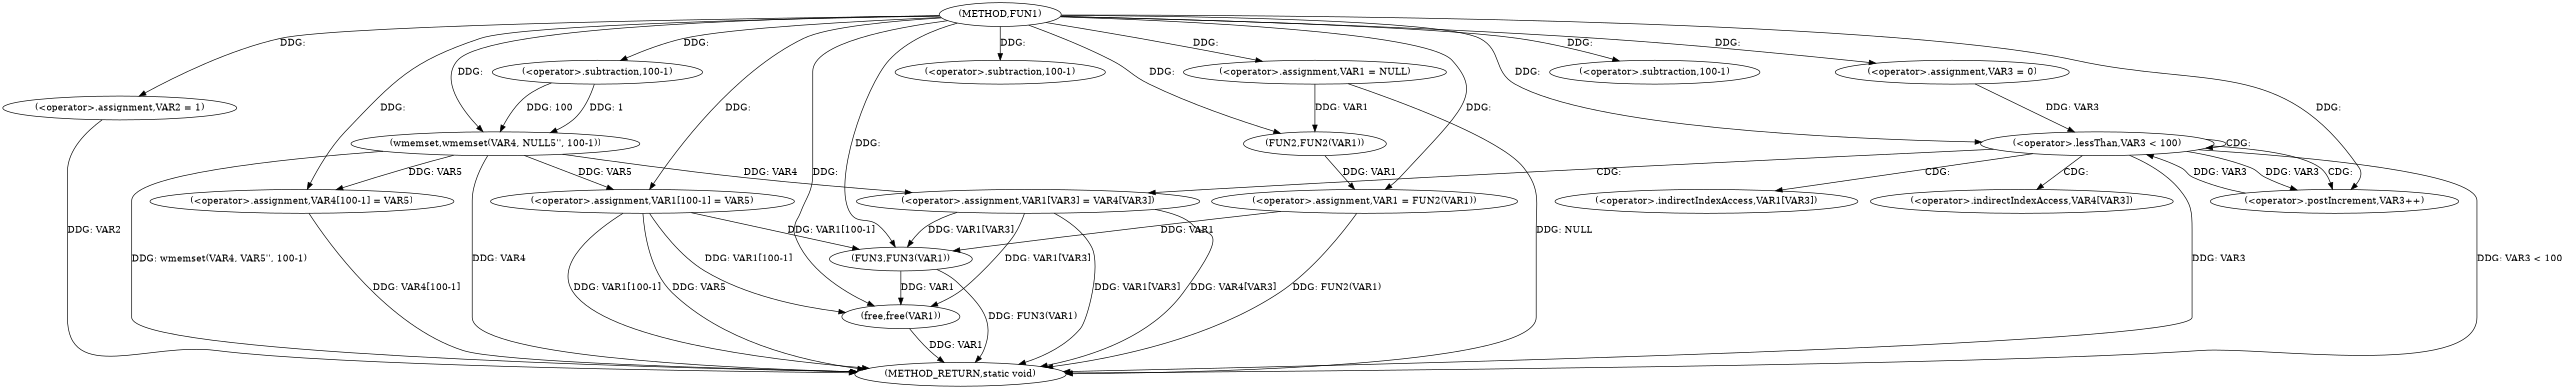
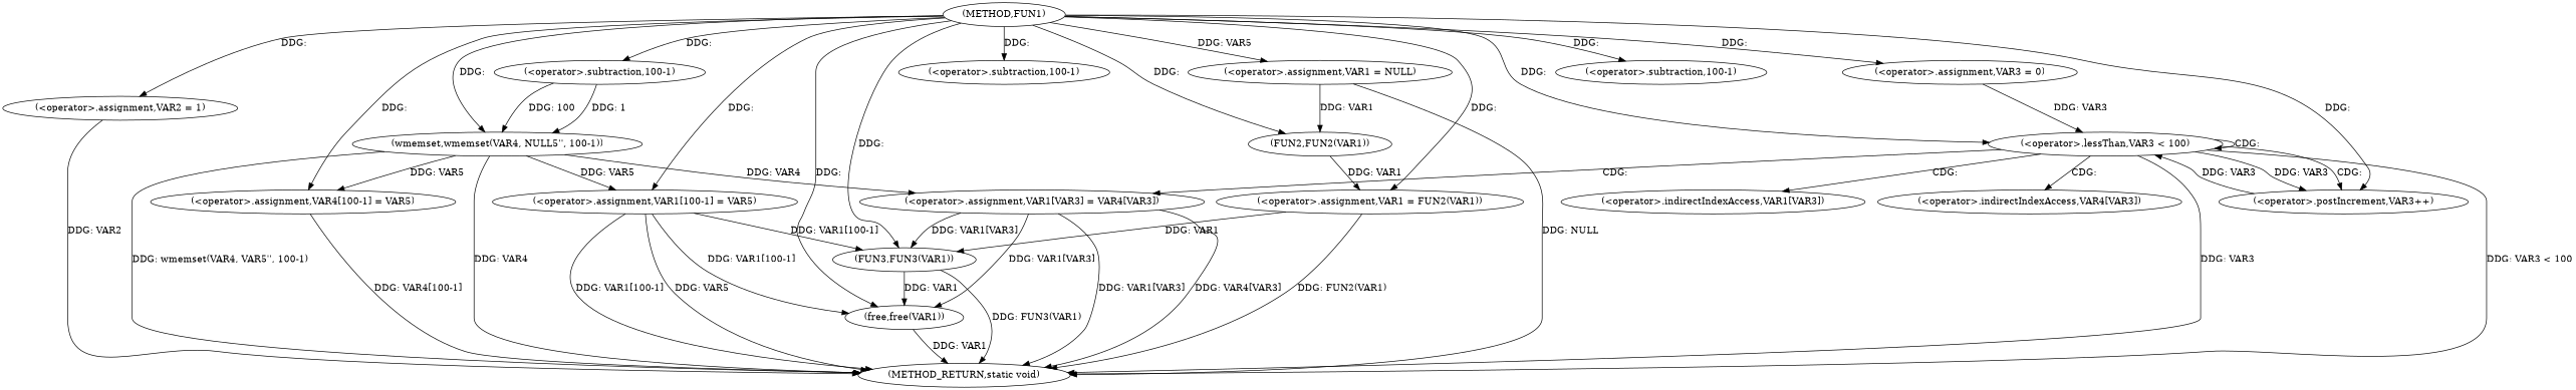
  digraph {
    n1 [label="(METHOD,FUN1)"]
    n2 [label="(<operator>.assignment,VAR1 = NULL)"]
    n3 [label="(<operator>.assignment,VAR2 = 1)"]
    n4 [label="(<operator>.assignment,VAR1 = FUN2(VAR1))"]
    n5 [label="(FUN2,FUN2(VAR1))"]
    n6 [label="(wmemset,wmemset(VAR4, NULL5'', 100-1))"]
    n7 [label="(<operator>.subtraction,100-1)"]
    n8 [label="(<operator>.assignment,VAR4[100-1] = VAR5)"]
    n9 [label="(<operator>.subtraction,100-1)"]
    n10 [label="(<operator>.assignment,VAR3 = 0)"]
    n11 [label="(<operator>.lessThan,VAR3 < 100)"]
    n12 [label="(<operator>.postIncrement,VAR3++)"]
    n13 [label="(<operator>.assignment,VAR1[100-1] = VAR5)"]
    n14 [label="(<operator>.subtraction,100-1)"]
    n15 [label="(FUN3,FUN3(VAR1))"]
    n16 [label="(free,free(VAR1))"]
    n17 [label="(METHOD_RETURN,static void)"]
    n18 [label="(<operator>.assignment,VAR1[VAR3] = VAR4[VAR3])"]
    n19 [label="(<operator>.indirectIndexAccess,VAR1[VAR3])"]
    n20 [label="(<operator>.indirectIndexAccess,VAR4[VAR3])"]
-   n1 -> n2 [label="DDG: "]
+   n1 -> n2 [label="DDG: VAR5"]
    n1 -> n3 [label="DDG: "]
    n1 -> n4 [label="DDG: "]
    n1 -> n5 [label="DDG: "]
    n1 -> n6 [label="DDG: "]
    n1 -> n7 [label="DDG: "]
    n1 -> n8 [label="DDG: "]
    n1 -> n9 [label="DDG: "]
    n1 -> n10 [label="DDG: "]
    n1 -> n11 [label="DDG: "]
    n1 -> n12 [label="DDG: "]
    n1 -> n13 [label="DDG: "]
    n1 -> n14 [label="DDG: "]
    n1 -> n15 [label="DDG: "]
    n1 -> n16 [label="DDG: "]
    n2 -> n5 [label="DDG: VAR1"]
    n2 -> n17 [label="DDG: NULL"]
    n3 -> n17 [label="DDG: VAR2"]
    n4 -> n15 [label="DDG: VAR1"]
    n4 -> n17 [label="DDG: FUN2(VAR1)"]
    n5 -> n4 [label="DDG: VAR1"]
    n6 -> n8 [label="DDG: VAR5"]
    n6 -> n13 [label="DDG: VAR5"]
    n6 -> n17 [label="DDG: VAR4"]
    n6 -> n17 [label="DDG: wmemset(VAR4, VAR5'', 100-1)"]
    n6 -> n18 [label="DDG: VAR4"]
    n7 -> n6 [label="DDG: 100"]
    n7 -> n6 [label="DDG: 1"]
    n8 -> n17 [label="DDG: VAR4[100-1]"]
    n10 -> n11 [label="DDG: VAR3"]
    n11 -> n11 [label="CDG: "]
    n11 -> n12 [label="DDG: VAR3"]
    n11 -> n12 [label="CDG: "]
    n11 -> n17 [label="DDG: VAR3 < 100"]
    n11 -> n17 [label="DDG: VAR3"]
    n11 -> n18 [label="CDG: "]
    n11 -> n19 [label="CDG: "]
    n11 -> n20 [label="CDG: "]
    n12 -> n11 [label="DDG: VAR3"]
    n13 -> n15 [label="DDG: VAR1[100-1]"]
    n13 -> n16 [label="DDG: VAR1[100-1]"]
    n13 -> n17 [label="DDG: VAR5"]
    n13 -> n17 [label="DDG: VAR1[100-1]"]
    n15 -> n16 [label="DDG: VAR1"]
    n15 -> n17 [label="DDG: FUN3(VAR1)"]
    n16 -> n17 [label="DDG: VAR1"]
    n18 -> n15 [label="DDG: VAR1[VAR3]"]
    n18 -> n16 [label="DDG: VAR1[VAR3]"]
    n18 -> n17 [label="DDG: VAR1[VAR3]"]
    n18 -> n17 [label="DDG: VAR4[VAR3]"]
  }
